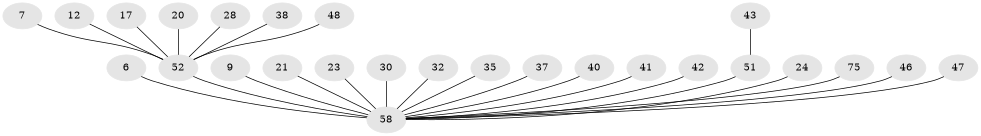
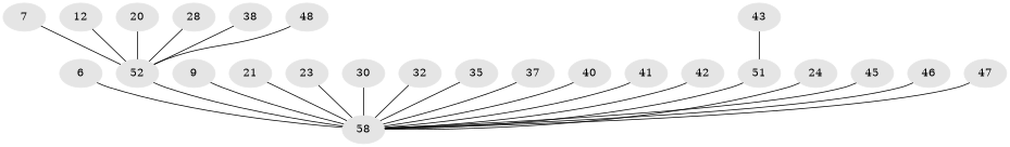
  graph {
    fontname="DejaVu Serif"
    node [color=gray90 fontname="DejaVu Serif" style=filled]
    edge [fontname="DejaVu Serif"]
    n1 [label=58 super="+14+22+31+49+53+2"]
    n2 [label=6]
    52 [super="+26+50+6"]
    7
    9
    12
-   17
    20
    21
    23
    28
    30
    32
    35
    37
    38
    40
    41
    42
    51 [super="+25+18+39"]
    43
    n22 [label=24]
-   45 [label=75]
+   45
    46
    47
    48 [super="+13"]
    n2 -- n1
    52 -- n1 [weight=8]
    7 -- 52
    9 -- n1
    12 -- 52 [weight=2]
-   17 -- 52
    20 -- 52 [weight=2]
    21 -- n1
    23 -- n1
    28 -- 52
    30 -- n1
    32 -- n1
    35 -- n1
    37 -- n1
    38 -- 52
    40 -- n1
    41 -- n1
    42 -- n1
    51 -- n1 [weight=2]
    43 -- 51
    n22 -- n1
    45 -- n1
    46 -- n1
    47 -- n1
    48 -- 52
  }
